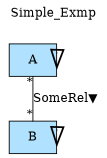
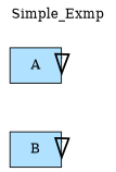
  digraph {
    label=Simple_Exmp
    labelfontsize=12
    labelloc=tl
    node [fillcolor=lightskyblue1 shape=record style=filled]
    edge [arrowhead=onormal arrowsize=2.0 style=bold]
    n1 [label=A]
    n2 [label=B]
    n1 -> n1
-   n1 -> n2 [dir=none headlabel="*" label="SomeRel▼" taillabel="*" style=solid arrowhead="" arrowsize=""]
    n2 -> n2
  }
